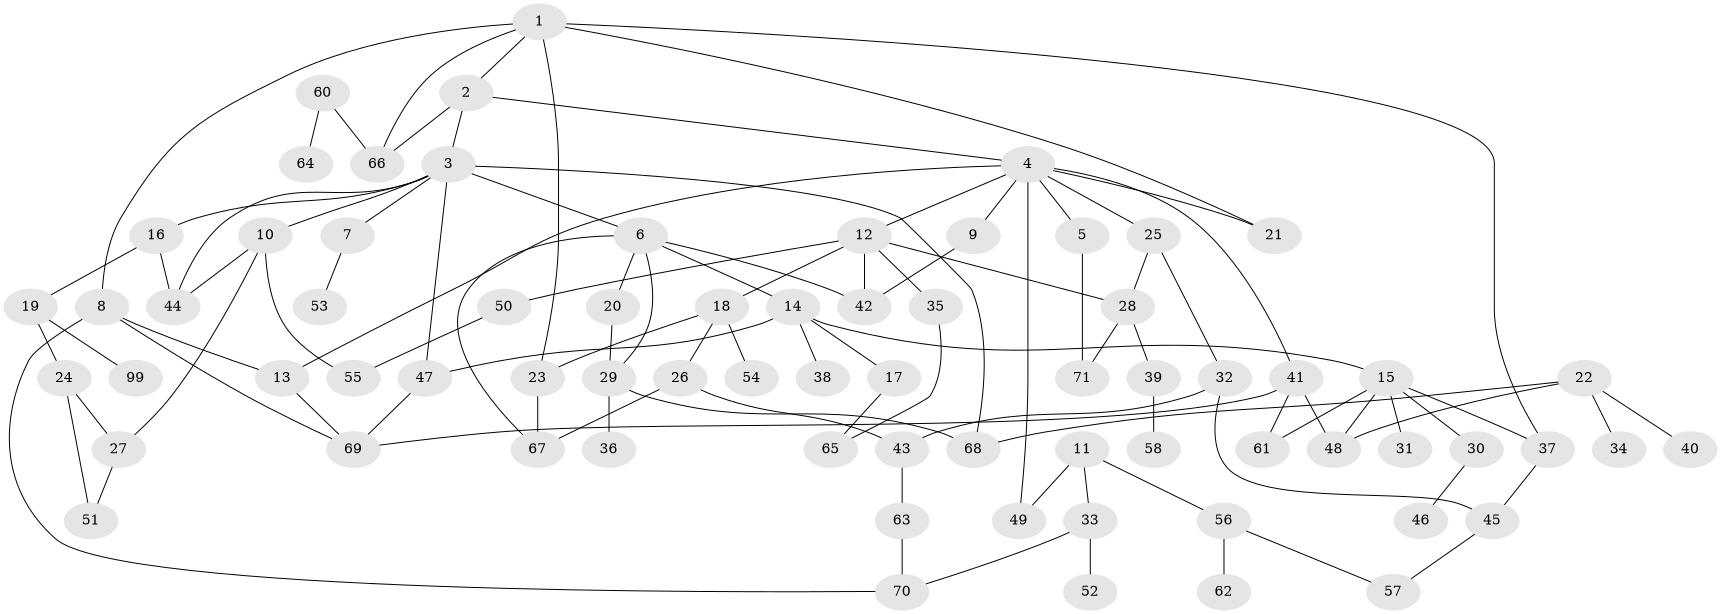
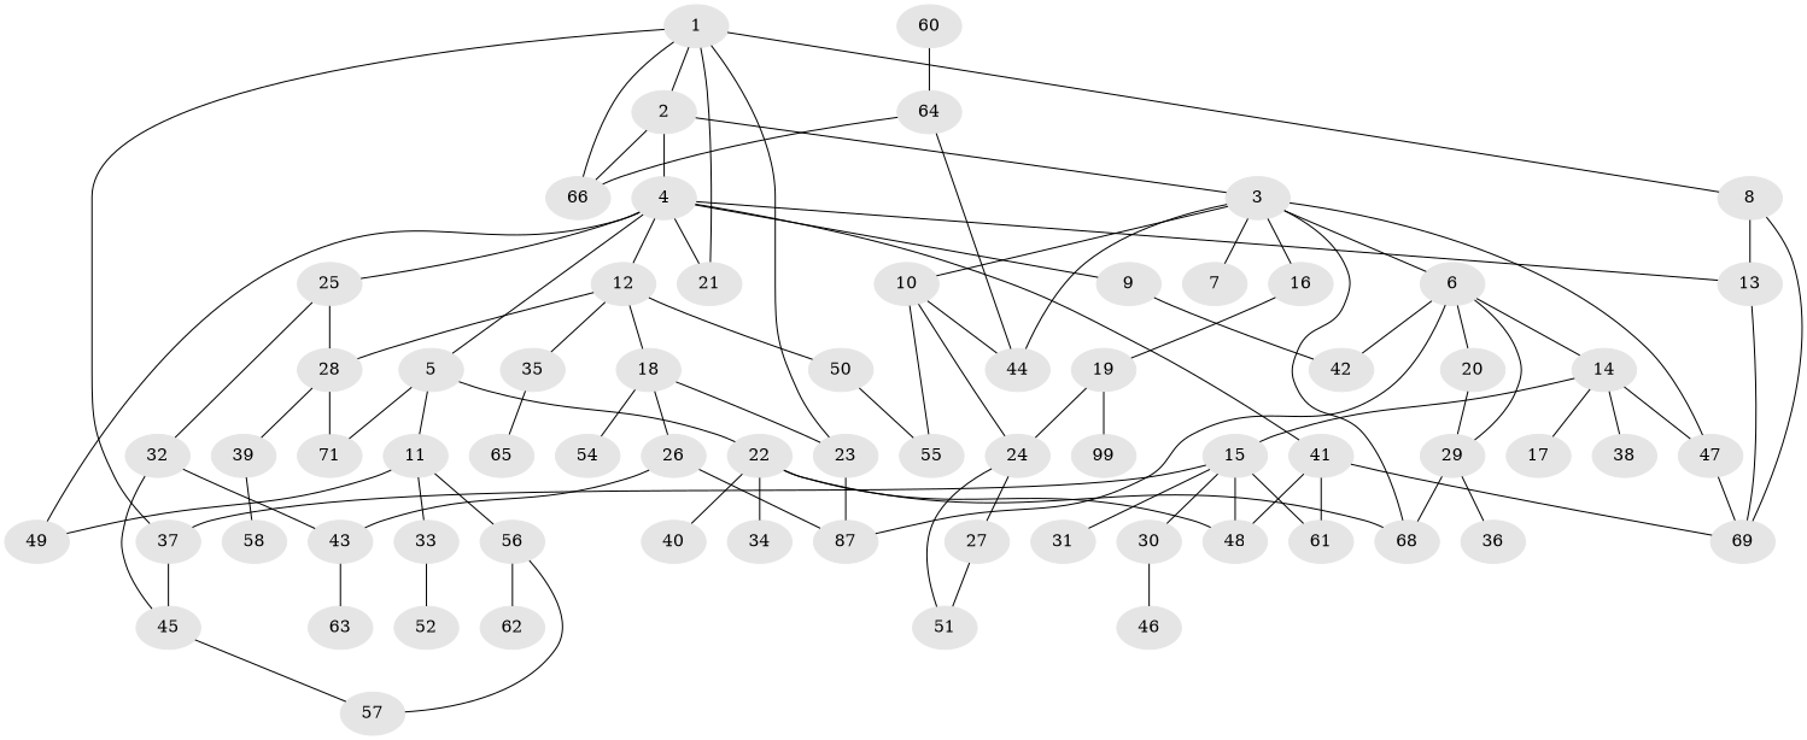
  graph {
    node [color=gray90 style=filled]
    1
    2
    8
    21
    23
    37
    66
    3
    4
    13
    69
-   70
-   67
+   67 [label=87]
    45
    6
    7
    10
    16
    44
    47
    68
    5
    9
    12
    25
    41
    49
    14
    20
    29
    42
-   53
    27
    55
    19
    11
    22
    71
    18
    28
    35
    50
    32
    48
    61
    33
    56
    34
    40
    15
    17
    38
    36
    51
    52
    57
    62
    26
    54
    39
    65
    30
    31
    46
    24
    n66 [label=99]
    43
    63
    58
    60
    64
    1 -- 2
    1 -- 8
    1 -- 21
    1 -- 23
    1 -- 37
    1 -- 66
    2 -- 66
    2 -- 3
    2 -- 4
    8 -- 13
    8 -- 69
-   8 -- 70
    23 -- 67
    37 -- 45
    3 -- 6
    3 -- 7
    3 -- 10
    3 -- 16
    3 -- 44
    3 -- 47
    3 -- 68
    4 -- 21
    4 -- 13
    4 -- 5
    4 -- 9
    4 -- 12
    4 -- 25
    4 -- 41
    4 -- 49
    13 -- 69
    45 -- 57
    6 -- 67
    6 -- 14
    6 -- 20
    6 -- 29
    6 -- 42
-   7 -- 53
    10 -- 44
-   10 -- 27
+   10 -- 24
    10 -- 55
-   16 -- 44
+   64 -- 44
    16 -- 19
    47 -- 69
+   5 -- 11
+   5 -- 22
    5 -- 71
    9 -- 42
-   12 -- 42
    12 -- 18
    12 -- 28
    12 -- 35
    12 -- 50
    25 -- 28
    25 -- 32
    41 -- 69
    41 -- 48
    41 -- 61
    14 -- 47
    14 -- 15
    14 -- 17
    14 -- 38
    20 -- 29
    29 -- 68
    29 -- 36
    27 -- 51
    19 -- 24
    19 -- n66
    11 -- 49
    11 -- 33
    11 -- 56
    22 -- 68
    22 -- 48
    22 -- 34
    22 -- 40
    18 -- 23
    18 -- 26
    18 -- 54
    28 -- 71
    28 -- 39
    35 -- 65
    50 -- 55
    32 -- 45
    32 -- 43
-   33 -- 70
    33 -- 52
    56 -- 57
    56 -- 62
    15 -- 37
    15 -- 48
    15 -- 61
    15 -- 30
    15 -- 31
-   17 -- 65
    26 -- 67
    26 -- 43
    39 -- 58
    30 -- 46
    24 -- 27
    24 -- 51
    43 -- 63
-   63 -- 70
-   60 -- 66
+   64 -- 66
    60 -- 64
  }
